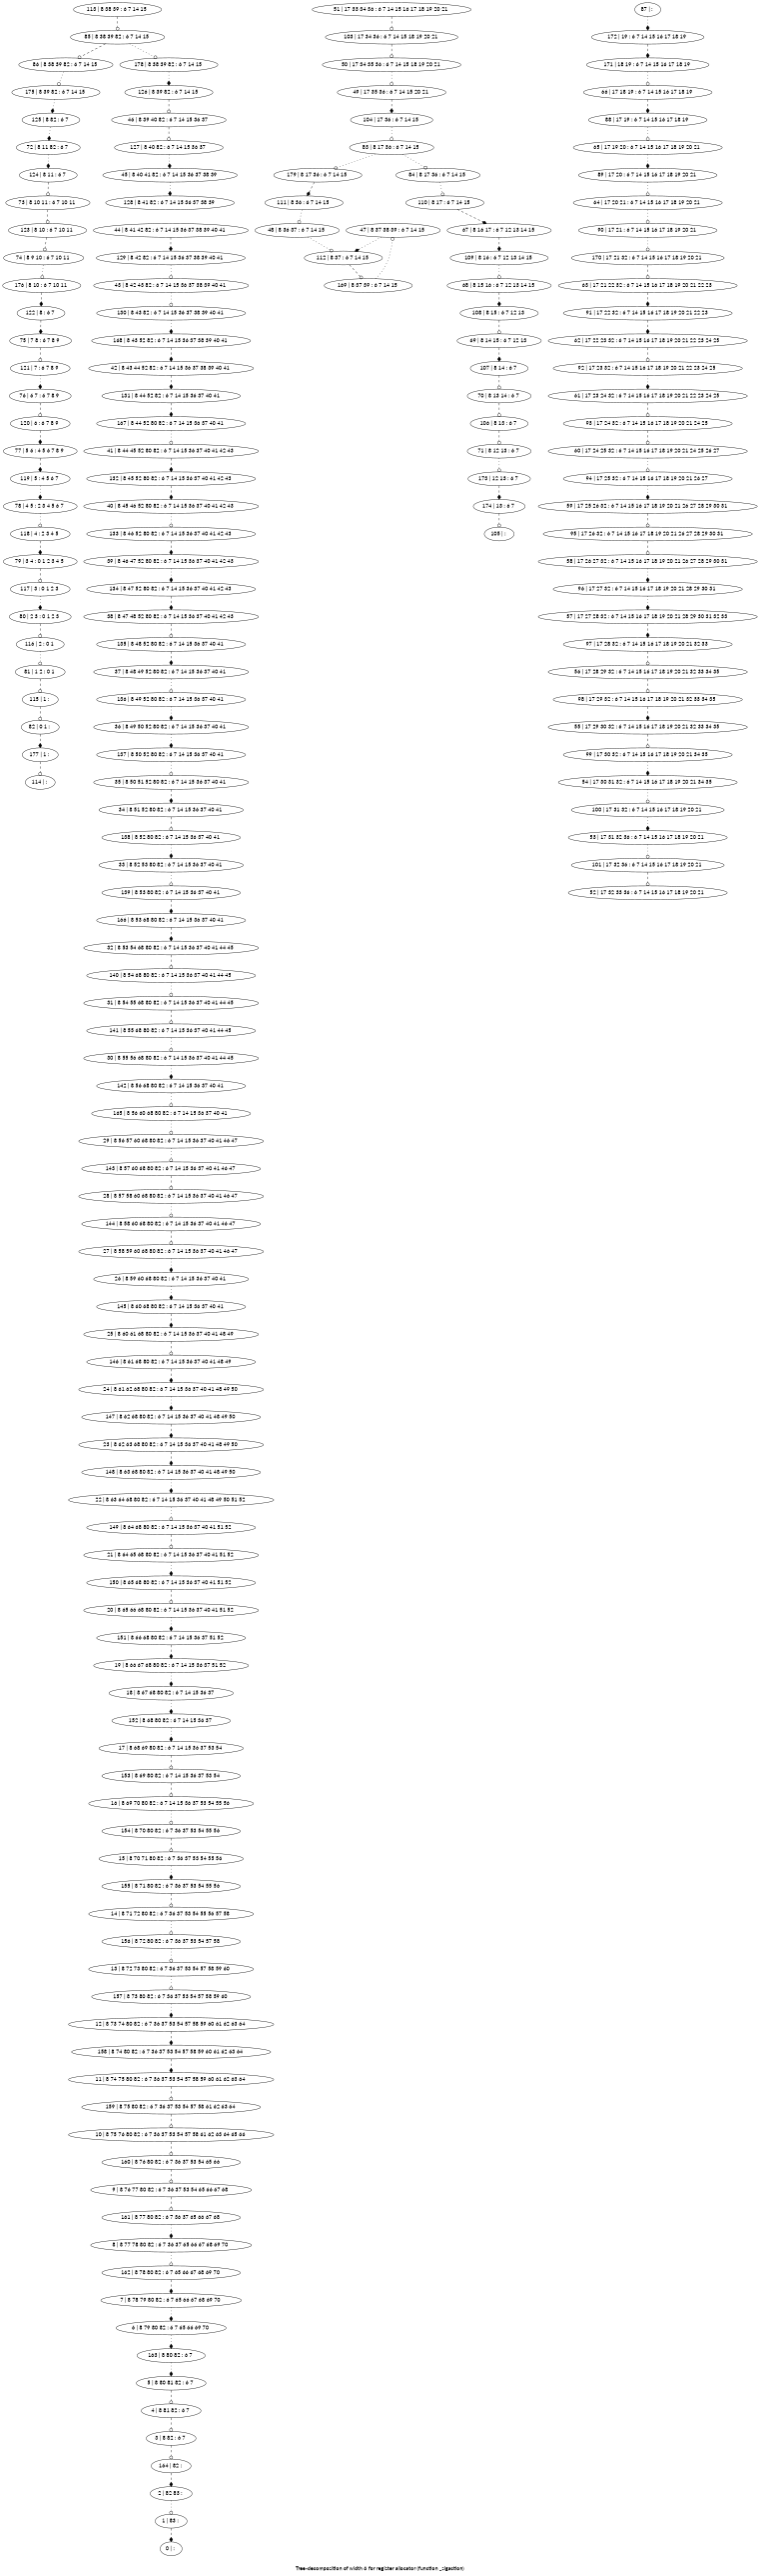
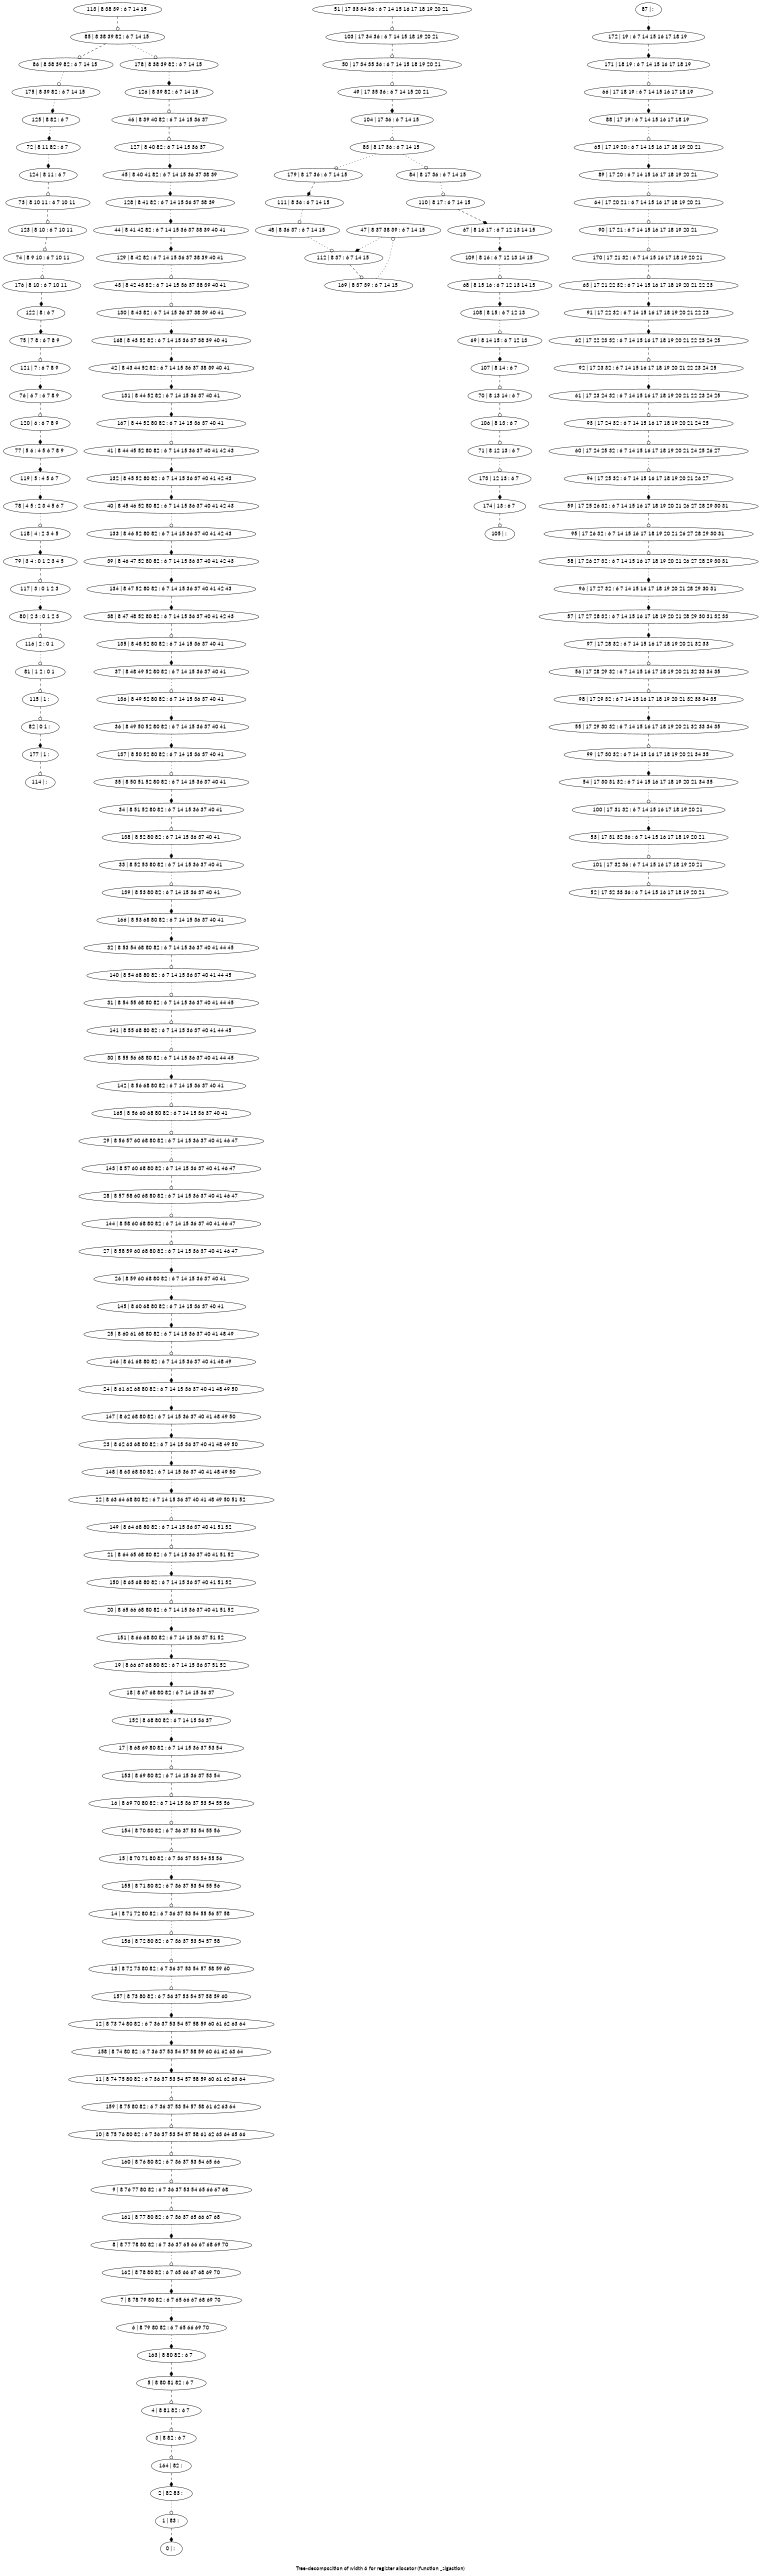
  digraph {
    fontname=Lato
    label="Tree-decomposition of width 6 for register allocator (function _sigaction)"
    node [fontname=Lato]
    edge [arrowhead=odot fontname=Lato style=dashed]
    n1 [label="0 | : "]
    n2 [label="1 | 83 : "]
    n3 [label="2 | 82 83 : "]
    n4 [label="3 | 8 82 : 6 7 "]
    n5 [label="164 | 82 : "]
    n6 [label="4 | 8 81 82 : 6 7 "]
    n7 [label="5 | 8 80 81 82 : 6 7 "]
    n8 [label="6 | 8 79 80 82 : 6 7 65 66 69 70 "]
    n9 [label="163 | 8 80 82 : 6 7 "]
    n10 [label="7 | 8 78 79 80 82 : 6 7 65 66 67 68 69 70 "]
    n11 [label="8 | 8 77 78 80 82 : 6 7 36 37 65 66 67 68 69 70 "]
    n12 [label="162 | 8 78 80 82 : 6 7 65 66 67 68 69 70 "]
    n13 [label="9 | 8 76 77 80 82 : 6 7 36 37 53 54 65 66 67 68 "]
    n14 [label="161 | 8 77 80 82 : 6 7 36 37 65 66 67 68 "]
    n15 [label="10 | 8 75 76 80 82 : 6 7 36 37 53 54 57 58 61 62 63 64 65 66 "]
    n16 [label="160 | 8 76 80 82 : 6 7 36 37 53 54 65 66 "]
    n17 [label="11 | 8 74 75 80 82 : 6 7 36 37 53 54 57 58 59 60 61 62 63 64 "]
    n18 [label="159 | 8 75 80 82 : 6 7 36 37 53 54 57 58 61 62 63 64 "]
    n19 [label="12 | 8 73 74 80 82 : 6 7 36 37 53 54 57 58 59 60 61 62 63 64 "]
    n20 [label="158 | 8 74 80 82 : 6 7 36 37 53 54 57 58 59 60 61 62 63 64 "]
    n21 [label="13 | 8 72 73 80 82 : 6 7 36 37 53 54 57 58 59 60 "]
    n22 [label="157 | 8 73 80 82 : 6 7 36 37 53 54 57 58 59 60 "]
    n23 [label="14 | 8 71 72 80 82 : 6 7 36 37 53 54 55 56 57 58 "]
    n24 [label="156 | 8 72 80 82 : 6 7 36 37 53 54 57 58 "]
    n25 [label="15 | 8 70 71 80 82 : 6 7 36 37 53 54 55 56 "]
    n26 [label="155 | 8 71 80 82 : 6 7 36 37 53 54 55 56 "]
    n27 [label="16 | 8 69 70 80 82 : 6 7 14 15 36 37 53 54 55 56 "]
    n28 [label="154 | 8 70 80 82 : 6 7 36 37 53 54 55 56 "]
    n29 [label="17 | 8 68 69 80 82 : 6 7 14 15 36 37 53 54 "]
    n30 [label="153 | 8 69 80 82 : 6 7 14 15 36 37 53 54 "]
    n31 [label="18 | 8 67 68 80 82 : 6 7 14 15 36 37 "]
    n32 [label="152 | 8 68 80 82 : 6 7 14 15 36 37 "]
    n33 [label="19 | 8 66 67 68 80 82 : 6 7 14 15 36 37 51 52 "]
    n34 [label="20 | 8 65 66 68 80 82 : 6 7 14 15 36 37 40 41 51 52 "]
    n35 [label="151 | 8 66 68 80 82 : 6 7 14 15 36 37 51 52 "]
    n36 [label="21 | 8 64 65 68 80 82 : 6 7 14 15 36 37 40 41 51 52 "]
    n37 [label="150 | 8 65 68 80 82 : 6 7 14 15 36 37 40 41 51 52 "]
    n38 [label="22 | 8 63 64 68 80 82 : 6 7 14 15 36 37 40 41 48 49 50 51 52 "]
    n39 [label="149 | 8 64 68 80 82 : 6 7 14 15 36 37 40 41 51 52 "]
    n40 [label="23 | 8 62 63 68 80 82 : 6 7 14 15 36 37 40 41 48 49 50 "]
    n41 [label="148 | 8 63 68 80 82 : 6 7 14 15 36 37 40 41 48 49 50 "]
    n42 [label="24 | 8 61 62 68 80 82 : 6 7 14 15 36 37 40 41 48 49 50 "]
    n43 [label="147 | 8 62 68 80 82 : 6 7 14 15 36 37 40 41 48 49 50 "]
    n44 [label="25 | 8 60 61 68 80 82 : 6 7 14 15 36 37 40 41 48 49 "]
    n45 [label="146 | 8 61 68 80 82 : 6 7 14 15 36 37 40 41 48 49 "]
    n46 [label="26 | 8 59 60 68 80 82 : 6 7 14 15 36 37 40 41 "]
    n47 [label="145 | 8 60 68 80 82 : 6 7 14 15 36 37 40 41 "]
    n48 [label="27 | 8 58 59 60 68 80 82 : 6 7 14 15 36 37 40 41 46 47 "]
    n49 [label="28 | 8 57 58 60 68 80 82 : 6 7 14 15 36 37 40 41 46 47 "]
    n50 [label="144 | 8 58 60 68 80 82 : 6 7 14 15 36 37 40 41 46 47 "]
    n51 [label="29 | 8 56 57 60 68 80 82 : 6 7 14 15 36 37 40 41 46 47 "]
    n52 [label="143 | 8 57 60 68 80 82 : 6 7 14 15 36 37 40 41 46 47 "]
    n53 [label="30 | 8 55 56 68 80 82 : 6 7 14 15 36 37 40 41 44 45 "]
    n54 [label="142 | 8 56 68 80 82 : 6 7 14 15 36 37 40 41 "]
    n55 [label="165 | 8 56 60 68 80 82 : 6 7 14 15 36 37 40 41 "]
    n56 [label="31 | 8 54 55 68 80 82 : 6 7 14 15 36 37 40 41 44 45 "]
    n57 [label="141 | 8 55 68 80 82 : 6 7 14 15 36 37 40 41 44 45 "]
    n58 [label="32 | 8 53 54 68 80 82 : 6 7 14 15 36 37 40 41 44 45 "]
    n59 [label="140 | 8 54 68 80 82 : 6 7 14 15 36 37 40 41 44 45 "]
    n60 [label="33 | 8 52 53 80 82 : 6 7 14 15 36 37 40 41 "]
    n61 [label="139 | 8 53 80 82 : 6 7 14 15 36 37 40 41 "]
    n62 [label="166 | 8 53 68 80 82 : 6 7 14 15 36 37 40 41 "]
    n63 [label="34 | 8 51 52 80 82 : 6 7 14 15 36 37 40 41 "]
    n64 [label="138 | 8 52 80 82 : 6 7 14 15 36 37 40 41 "]
    n65 [label="35 | 8 50 51 52 80 82 : 6 7 14 15 36 37 40 41 "]
    n66 [label="36 | 8 49 50 52 80 82 : 6 7 14 15 36 37 40 41 "]
    n67 [label="137 | 8 50 52 80 82 : 6 7 14 15 36 37 40 41 "]
    n68 [label="37 | 8 48 49 52 80 82 : 6 7 14 15 36 37 40 41 "]
    n69 [label="136 | 8 49 52 80 82 : 6 7 14 15 36 37 40 41 "]
    n70 [label="38 | 8 47 48 52 80 82 : 6 7 14 15 36 37 40 41 42 43 "]
    n71 [label="135 | 8 48 52 80 82 : 6 7 14 15 36 37 40 41 "]
    n72 [label="39 | 8 46 47 52 80 82 : 6 7 14 15 36 37 40 41 42 43 "]
    n73 [label="134 | 8 47 52 80 82 : 6 7 14 15 36 37 40 41 42 43 "]
    n74 [label="40 | 8 45 46 52 80 82 : 6 7 14 15 36 37 40 41 42 43 "]
    n75 [label="133 | 8 46 52 80 82 : 6 7 14 15 36 37 40 41 42 43 "]
    n76 [label="41 | 8 44 45 52 80 82 : 6 7 14 15 36 37 40 41 42 43 "]
    n77 [label="132 | 8 45 52 80 82 : 6 7 14 15 36 37 40 41 42 43 "]
    n78 [label="42 | 8 43 44 52 82 : 6 7 14 15 36 37 38 39 40 41 "]
    n79 [label="131 | 8 44 52 82 : 6 7 14 15 36 37 40 41 "]
    n80 [label="167 | 8 44 52 80 82 : 6 7 14 15 36 37 40 41 "]
    n81 [label="43 | 8 42 43 82 : 6 7 14 15 36 37 38 39 40 41 "]
    n82 [label="130 | 8 43 82 : 6 7 14 15 36 37 38 39 40 41 "]
    n83 [label="168 | 8 43 52 82 : 6 7 14 15 36 37 38 39 40 41 "]
    n84 [label="44 | 8 41 42 82 : 6 7 14 15 36 37 38 39 40 41 "]
    n85 [label="129 | 8 42 82 : 6 7 14 15 36 37 38 39 40 41 "]
    n86 [label="45 | 8 40 41 82 : 6 7 14 15 36 37 38 39 "]
    n87 [label="128 | 8 41 82 : 6 7 14 15 36 37 38 39 "]
    n88 [label="46 | 8 39 40 82 : 6 7 14 15 36 37 "]
    n89 [label="127 | 8 40 82 : 6 7 14 15 36 37 "]
    n90 [label="47 | 8 37 38 39 : 6 7 14 15 "]
    n91 [label="112 | 8 37 : 6 7 14 15 "]
    n92 [label="113 | 8 38 39 : 6 7 14 15 "]
    n93 [label="85 | 8 38 39 82 : 6 7 14 15 "]
    n94 [label="48 | 8 36 37 : 6 7 14 15 "]
    n95 [label="169 | 8 37 39 : 6 7 14 15 "]
    n96 [label="49 | 17 35 36 : 6 7 14 15 20 21 "]
    n97 [label="104 | 17 36 : 6 7 14 15 "]
    n98 [label="83 | 8 17 36 : 6 7 14 15 "]
    n99 [label="50 | 17 34 35 36 : 6 7 14 15 18 19 20 21 "]
    n100 [label="51 | 17 33 34 36 : 6 7 14 15 16 17 18 19 20 21 "]
    n101 [label="103 | 17 34 36 : 6 7 14 15 18 19 20 21 "]
    n102 [label="52 | 17 32 33 36 : 6 7 14 15 16 17 18 19 20 21 "]
    n103 [label="53 | 17 31 32 36 : 6 7 14 15 16 17 18 19 20 21 "]
    n104 [label="101 | 17 32 36 : 6 7 14 15 16 17 18 19 20 21 "]
    n105 [label="54 | 17 30 31 32 : 6 7 14 15 16 17 18 19 20 21 34 35 "]
    n106 [label="100 | 17 31 32 : 6 7 14 15 16 17 18 19 20 21 "]
    n107 [label="55 | 17 29 30 32 : 6 7 14 15 16 17 18 19 20 21 32 33 34 35 "]
    n108 [label="99 | 17 30 32 : 6 7 14 15 16 17 18 19 20 21 34 35 "]
    n109 [label="56 | 17 28 29 32 : 6 7 14 15 16 17 18 19 20 21 32 33 34 35 "]
    n110 [label="98 | 17 29 32 : 6 7 14 15 16 17 18 19 20 21 32 33 34 35 "]
    n111 [label="57 | 17 27 28 32 : 6 7 14 15 16 17 18 19 20 21 28 29 30 31 32 33 "]
    n112 [label="97 | 17 28 32 : 6 7 14 15 16 17 18 19 20 21 32 33 "]
    n113 [label="58 | 17 26 27 32 : 6 7 14 15 16 17 18 19 20 21 26 27 28 29 30 31 "]
    n114 [label="96 | 17 27 32 : 6 7 14 15 16 17 18 19 20 21 28 29 30 31 "]
    n115 [label="59 | 17 25 26 32 : 6 7 14 15 16 17 18 19 20 21 26 27 28 29 30 31 "]
    n116 [label="95 | 17 26 32 : 6 7 14 15 16 17 18 19 20 21 26 27 28 29 30 31 "]
    n117 [label="60 | 17 24 25 32 : 6 7 14 15 16 17 18 19 20 21 24 25 26 27 "]
    n118 [label="94 | 17 25 32 : 6 7 14 15 16 17 18 19 20 21 26 27 "]
    n119 [label="61 | 17 23 24 32 : 6 7 14 15 16 17 18 19 20 21 22 23 24 25 "]
    n120 [label="93 | 17 24 32 : 6 7 14 15 16 17 18 19 20 21 24 25 "]
    n121 [label="62 | 17 22 23 32 : 6 7 14 15 16 17 18 19 20 21 22 23 24 25 "]
    n122 [label="92 | 17 23 32 : 6 7 14 15 16 17 18 19 20 21 22 23 24 25 "]
    n123 [label="63 | 17 21 22 32 : 6 7 14 15 16 17 18 19 20 21 22 23 "]
    n124 [label="91 | 17 22 32 : 6 7 14 15 16 17 18 19 20 21 22 23 "]
    n125 [label="64 | 17 20 21 : 6 7 14 15 16 17 18 19 20 21 "]
    n126 [label="90 | 17 21 : 6 7 14 15 16 17 18 19 20 21 "]
    n127 [label="170 | 17 21 32 : 6 7 14 15 16 17 18 19 20 21 "]
    n128 [label="65 | 17 19 20 : 6 7 14 15 16 17 18 19 20 21 "]
    n129 [label="89 | 17 20 : 6 7 14 15 16 17 18 19 20 21 "]
    n130 [label="66 | 17 18 19 : 6 7 14 15 16 17 18 19 "]
    n131 [label="88 | 17 19 : 6 7 14 15 16 17 18 19 "]
    n132 [label="67 | 8 16 17 : 6 7 12 13 14 15 "]
    n133 [label="109 | 8 16 : 6 7 12 13 14 15 "]
    n134 [label="68 | 8 15 16 : 6 7 12 13 14 15 "]
    n135 [label="108 | 8 15 : 6 7 12 13 "]
    n136 [label="69 | 8 14 15 : 6 7 12 13 "]
    n137 [label="107 | 8 14 : 6 7 "]
    n138 [label="70 | 8 13 14 : 6 7 "]
    n139 [label="106 | 8 13 : 6 7 "]
    n140 [label="71 | 8 12 13 : 6 7 "]
    n141 [label="173 | 12 13 : 6 7 "]
    n142 [label="174 | 13 : 6 7 "]
    n143 [label="72 | 8 11 82 : 6 7 "]
    n144 [label="124 | 8 11 : 6 7 "]
    n145 [label="73 | 8 10 11 : 6 7 10 11 "]
    n146 [label="123 | 8 10 : 6 7 10 11 "]
    n147 [label="74 | 8 9 10 : 6 7 10 11 "]
    n148 [label="176 | 8 10 : 6 7 10 11 "]
    n149 [label="122 | 8 : 6 7 "]
    n150 [label="75 | 7 8 : 6 7 8 9 "]
    n151 [label="121 | 7 : 6 7 8 9 "]
    n152 [label="76 | 6 7 : 6 7 8 9 "]
    n153 [label="120 | 6 : 6 7 8 9 "]
    n154 [label="77 | 5 6 : 4 5 6 7 8 9 "]
    n155 [label="119 | 5 : 4 5 6 7 "]
    n156 [label="78 | 4 5 : 2 3 4 5 6 7 "]
    n157 [label="118 | 4 : 2 3 4 5 "]
    n158 [label="79 | 3 4 : 0 1 2 3 4 5 "]
    n159 [label="117 | 3 : 0 1 2 3 "]
    n160 [label="80 | 2 3 : 0 1 2 3 "]
    n161 [label="116 | 2 : 0 1 "]
    n162 [label="81 | 1 2 : 0 1 "]
    n163 [label="115 | 1 : "]
    n164 [label="82 | 0 1 : "]
    n165 [label="177 | 1 : "]
    n166 [label="114 | : "]
    n167 [label="84 | 8 17 36 : 6 7 14 15 "]
    n168 [label="179 | 8 17 36 : 6 7 14 15 "]
    n169 [label="110 | 8 17 : 6 7 14 15 "]
    n170 [label="111 | 8 36 : 6 7 14 15 "]
    n171 [label="86 | 8 38 39 82 : 6 7 14 15 "]
    n172 [label="178 | 8 38 39 82 : 6 7 14 15 "]
    n173 [label="175 | 8 39 82 : 6 7 14 15 "]
    n174 [label="126 | 8 39 82 : 6 7 14 15 "]
    n175 [label="125 | 8 82 : 6 7 "]
    n176 [label="87 | : "]
    n177 [label="172 | 19 : 6 7 14 15 16 17 18 19 "]
    n178 [label="171 | 18 19 : 6 7 14 15 16 17 18 19 "]
    n179 [label="105 | : "]
    n2 -> n1 [arrowhead=diamond]
    n3 -> n2 [style=dotted]
    n4 -> n5
    n5 -> n3 [arrowhead=diamond]
    n6 -> n4
    n7 -> n6
    n8 -> n9 [arrowhead=diamond style=dotted]
-   n9 -> n7 [arrowhead=diamond style=dotted]
+   n9 -> n7 [arrowhead=diamond]
    n10 -> n8 [arrowhead=diamond style=dotted]
    n11 -> n12 [style=dotted]
    n12 -> n10 [arrowhead=diamond]
    n13 -> n14
    n14 -> n11 [arrowhead=diamond style=dotted]
    n15 -> n16
    n16 -> n13
    n17 -> n18
    n18 -> n15
    n19 -> n20 [arrowhead=diamond]
    n20 -> n17 [arrowhead=diamond]
    n21 -> n22 [style=dotted]
    n22 -> n19 [arrowhead=diamond style=dotted]
    n23 -> n24 [style=dotted]
    n24 -> n21 [style=dotted]
    n25 -> n26 [arrowhead=diamond style=dotted]
    n26 -> n23
    n27 -> n28 [style=dotted]
    n28 -> n25
    n29 -> n30
    n30 -> n27
    n31 -> n32 [arrowhead=diamond style=dotted]
    n32 -> n29 [arrowhead=diamond style=dotted]
    n33 -> n31 [arrowhead=diamond style=dotted]
    n34 -> n35 [arrowhead=diamond style=dotted]
    n35 -> n33 [arrowhead=diamond]
    n36 -> n37 [arrowhead=diamond style=dotted]
    n37 -> n34
    n38 -> n39 [style=dotted]
    n39 -> n36
    n40 -> n41 [arrowhead=diamond]
    n41 -> n38 [arrowhead=diamond style=dotted]
    n42 -> n43 [arrowhead=diamond style=dotted]
    n43 -> n40 [arrowhead=diamond]
    n44 -> n45
    n45 -> n42 [arrowhead=diamond]
    n46 -> n47 [arrowhead=diamond style=dotted]
    n47 -> n44 [arrowhead=diamond]
    n48 -> n46 [arrowhead=diamond style=dotted]
    n49 -> n50 [style=dotted]
    n50 -> n48
    n51 -> n52 [style=dotted]
    n52 -> n49
    n53 -> n54 [arrowhead=diamond style=dotted]
    n54 -> n55 [style=dotted]
    n55 -> n51 [style=dotted]
    n56 -> n57
    n57 -> n53 [style=dotted]
    n58 -> n59
    n59 -> n56 [style=dotted]
    n60 -> n61 [style=dotted]
    n61 -> n62 [arrowhead=diamond]
    n62 -> n58 [arrowhead=diamond]
    n63 -> n64
    n64 -> n60 [arrowhead=diamond style=dotted]
    n65 -> n63 [arrowhead=diamond]
    n66 -> n67 [arrowhead=diamond style=dotted]
    n67 -> n65 [style=dotted]
    n68 -> n69 [style=dotted]
    n69 -> n66 [arrowhead=diamond style=dotted]
    n70 -> n71
    n71 -> n68 [arrowhead=diamond]
    n72 -> n73 [arrowhead=diamond style=dotted]
    n73 -> n70 [arrowhead=diamond]
    n74 -> n75 [style=dotted]
    n75 -> n72 [arrowhead=diamond]
    n76 -> n77 [arrowhead=diamond]
    n77 -> n74 [arrowhead=diamond]
    n78 -> n79 [arrowhead=diamond]
    n79 -> n80 [arrowhead=diamond]
    n80 -> n76 [style=dotted]
    n81 -> n82 [style=dotted]
    n82 -> n83 [arrowhead=diamond style=dotted]
    n83 -> n78 [arrowhead=diamond]
    n84 -> n85 [arrowhead=diamond]
    n85 -> n81 [style=dotted]
    n86 -> n87 [arrowhead=diamond style=dotted]
+   n87 -> n84 [arrowhead=diamond style=dotted]
    n88 -> n89
    n89 -> n86 [arrowhead=diamond style=dotted]
    n90 -> n91 [arrowhead=diamond style=dotted]
    n91 -> n95
    n92 -> n93
    n93 -> n171
    n93 -> n172 [style=dotted]
    n94 -> n91 [style=dotted]
    n95 -> n90 [style=dotted]
    n96 -> n97 [arrowhead=diamond]
    n97 -> n98 [style=dotted]
    n98 -> n167 [style=dotted]
    n98 -> n168 [style=dotted]
    n99 -> n96 [style=dotted]
    n100 -> n101
    n101 -> n99
    n103 -> n104 [style=dotted]
    n104 -> n102
    n105 -> n106 [style=dotted]
    n106 -> n103 [arrowhead=diamond style=dotted]
    n107 -> n108
    n108 -> n105 [arrowhead=diamond style=dotted]
    n109 -> n110
    n110 -> n107 [arrowhead=diamond]
    n111 -> n112 [arrowhead=diamond]
    n112 -> n109
    n113 -> n114 [arrowhead=diamond style=dotted]
    n114 -> n111 [arrowhead=diamond style=dotted]
    n115 -> n116
    n116 -> n113
    n117 -> n118 [style=dotted]
    n118 -> n115 [arrowhead=diamond style=dotted]
    n119 -> n120
    n120 -> n117
    n121 -> n122
    n122 -> n119 [arrowhead=diamond style=dotted]
    n123 -> n124 [arrowhead=diamond]
    n124 -> n121 [arrowhead=diamond]
    n125 -> n126 [style=dotted]
    n126 -> n127 [style=dotted]
    n127 -> n123
    n128 -> n129 [arrowhead=diamond style=dotted]
    n129 -> n125 [style=dotted]
    n130 -> n131 [arrowhead=diamond]
    n131 -> n128 [style=dotted]
    n132 -> n133 [arrowhead=diamond]
    n133 -> n134 [style=dotted]
    n134 -> n135 [arrowhead=diamond]
-   n135 -> n136
+   n135 -> n136 [style=dotted]
    n136 -> n137 [arrowhead=diamond]
    n137 -> n138
    n138 -> n139
    n139 -> n140
    n140 -> n141 [style=dotted]
    n141 -> n142 [arrowhead=diamond]
    n142 -> n179
    n143 -> n144 [arrowhead=diamond style=dotted]
    n144 -> n145
    n145 -> n146
    n146 -> n147
    n147 -> n148 [style=dotted]
    n148 -> n149 [arrowhead=diamond]
    n149 -> n150 [arrowhead=diamond]
    n150 -> n151
    n151 -> n152 [arrowhead=diamond style=dotted]
    n152 -> n153
    n153 -> n154 [arrowhead=diamond]
    n154 -> n155 [arrowhead=diamond]
    n155 -> n156 [arrowhead=diamond style=dotted]
    n156 -> n157 [style=dotted]
    n157 -> n158 [arrowhead=diamond]
    n158 -> n159
    n159 -> n160 [arrowhead=diamond style=dotted]
    n160 -> n161
    n161 -> n162 [style=dotted]
    n162 -> n163
    n163 -> n164
    n164 -> n165 [arrowhead=diamond]
    n165 -> n166
    n167 -> n169 [style=dotted]
    n168 -> n170 [arrowhead=diamond]
    n169 -> n132 [arrowhead=diamond]
    n170 -> n94 [style=dotted]
    n171 -> n173 [style=dotted]
    n172 -> n174 [arrowhead=diamond style=dotted]
    n173 -> n175 [arrowhead=diamond style=dotted]
    n174 -> n88
    n175 -> n143 [arrowhead=diamond style=dotted]
    n176 -> n177 [arrowhead=diamond style=dotted]
    n177 -> n178 [arrowhead=diamond]
    n178 -> n130 [style=dotted]
  }
